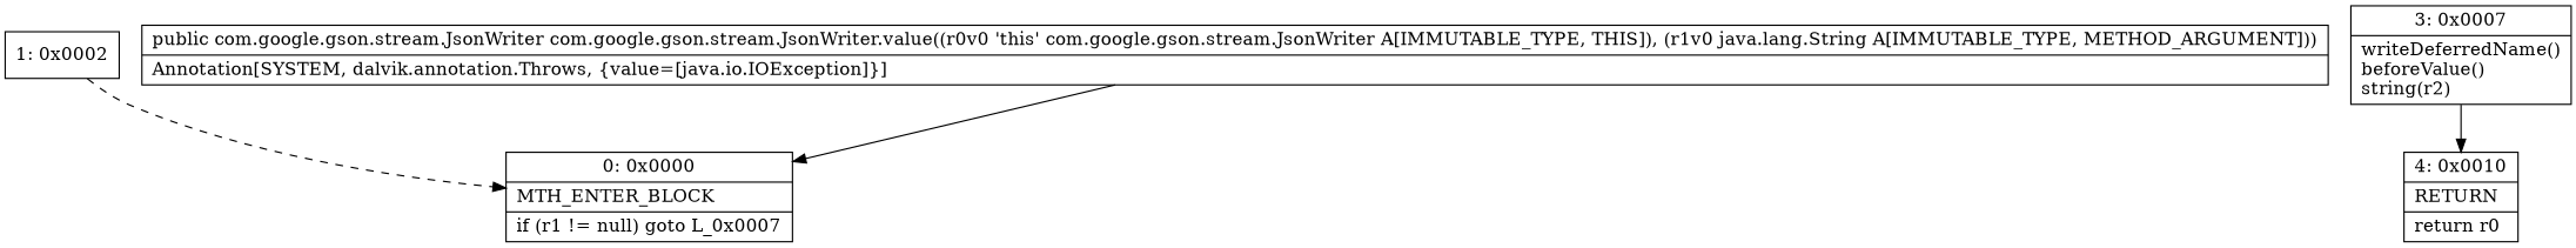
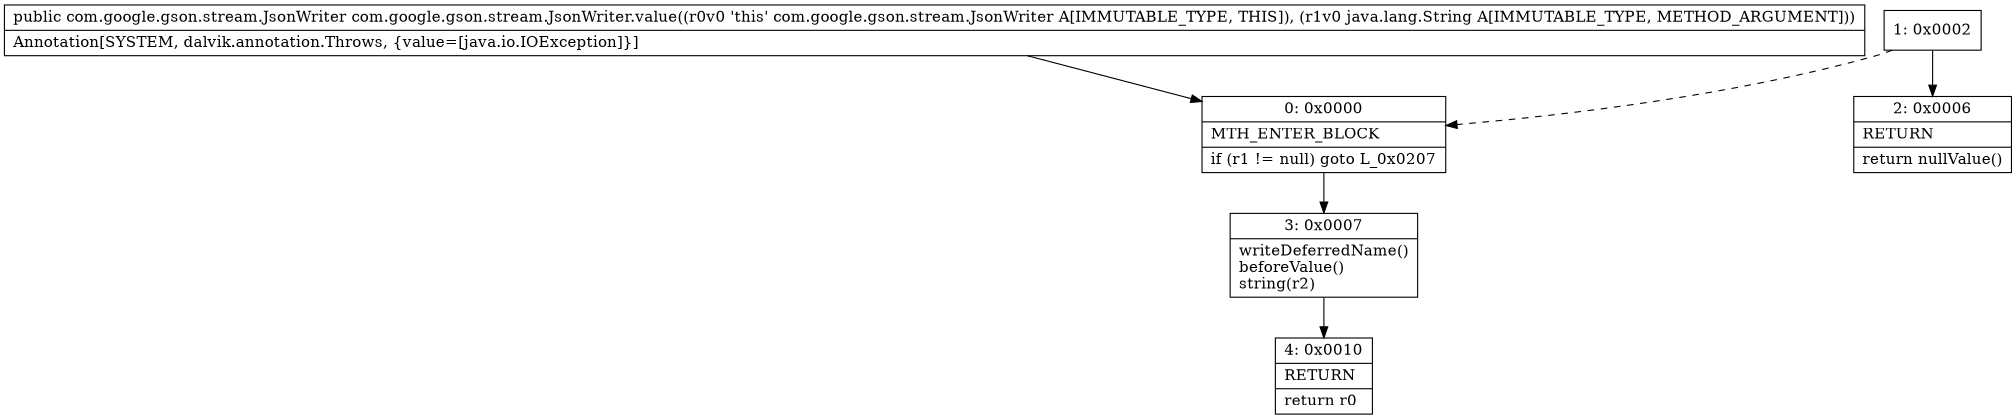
  digraph {
    node [shape=record]
-   n1 [label="{0\:\ 0x0000|MTH_ENTER_BLOCK\l|if (r1 != null) goto L_0x0007\l}"]
+   n1 [label="{0\:\ 0x0000|MTH_ENTER_BLOCK\l|if (r1 != null) goto L_0x0207\l}"]
    n2 [label="{3\:\ 0x0007|writeDeferredName()\lbeforeValue()\lstring(r2)\l}"]
    n3 [label="{1\:\ 0x0002}"]
+   n4 [label="{2\:\ 0x0006|RETURN\l|return nullValue()\l}"]
    n5 [label="{4\:\ 0x0010|RETURN\l|return r0\l}"]
    n6 [label="{public com.google.gson.stream.JsonWriter com.google.gson.stream.JsonWriter.value((r0v0 'this' com.google.gson.stream.JsonWriter A[IMMUTABLE_TYPE, THIS]), (r1v0 java.lang.String A[IMMUTABLE_TYPE, METHOD_ARGUMENT]))  | Annotation[SYSTEM, dalvik.annotation.Throws, \{value=[java.io.IOException]\}]\l}"]
+   n1 -> n2
    n2 -> n5
    n3 -> n1 [style=dashed]
+   n3 -> n4
    n6 -> n1
  }
